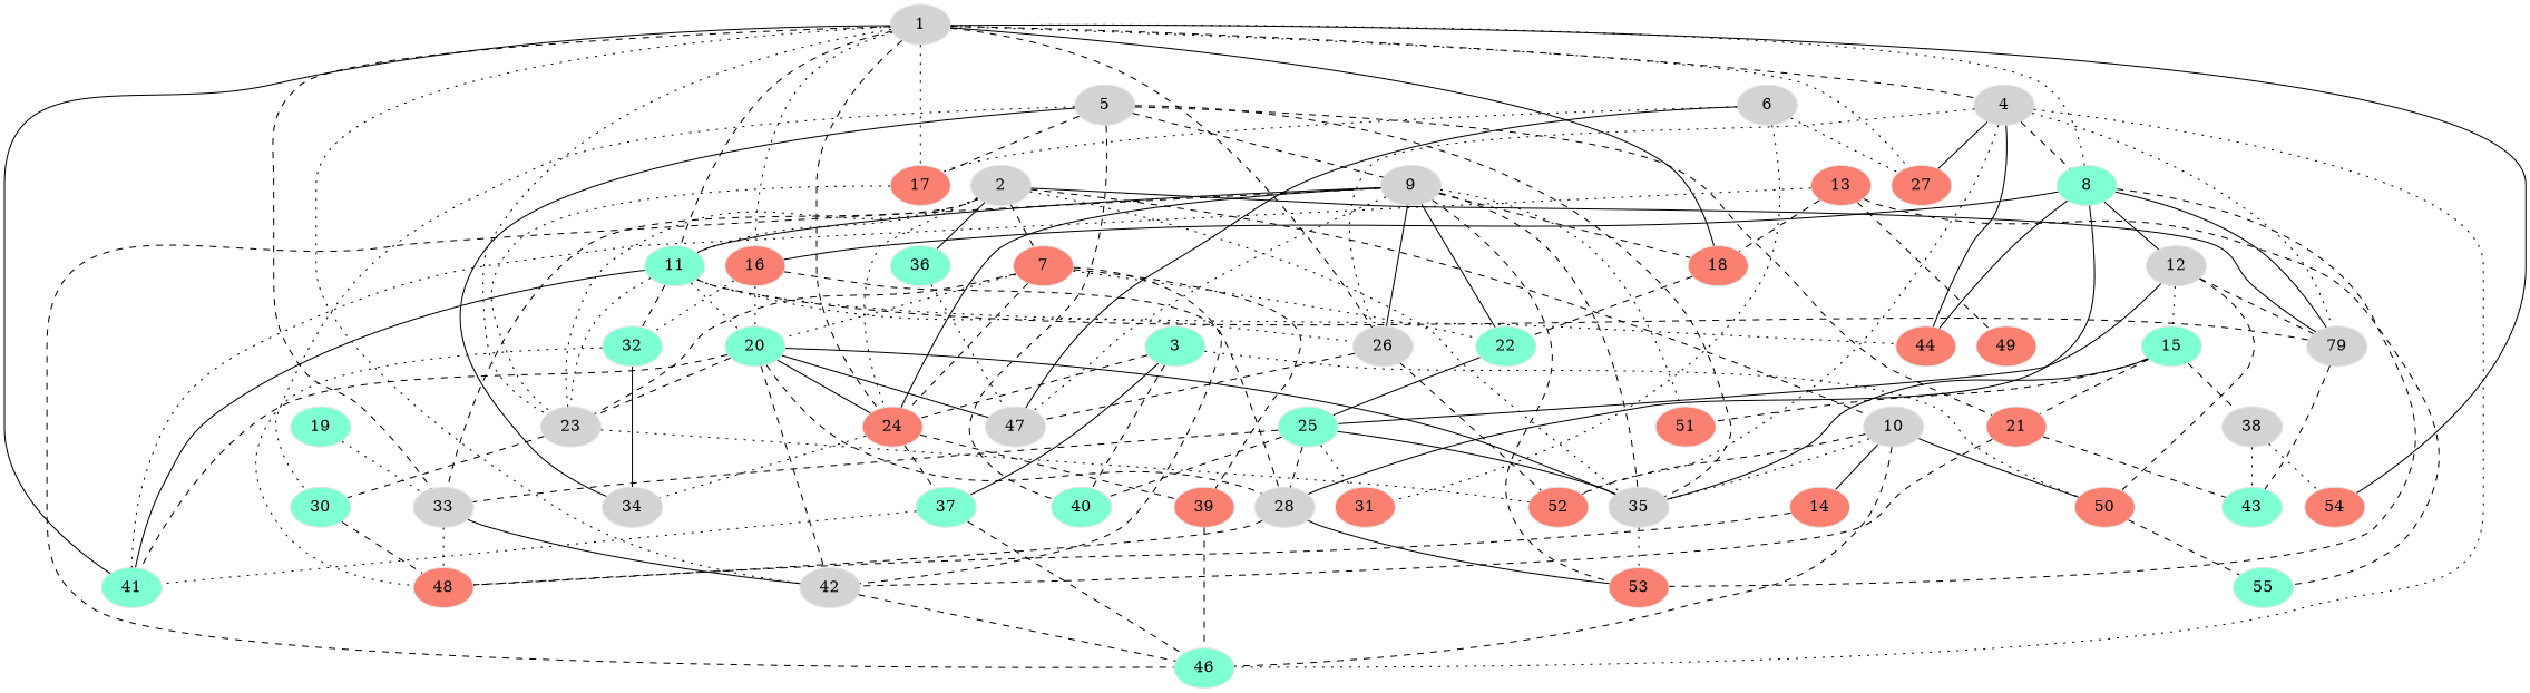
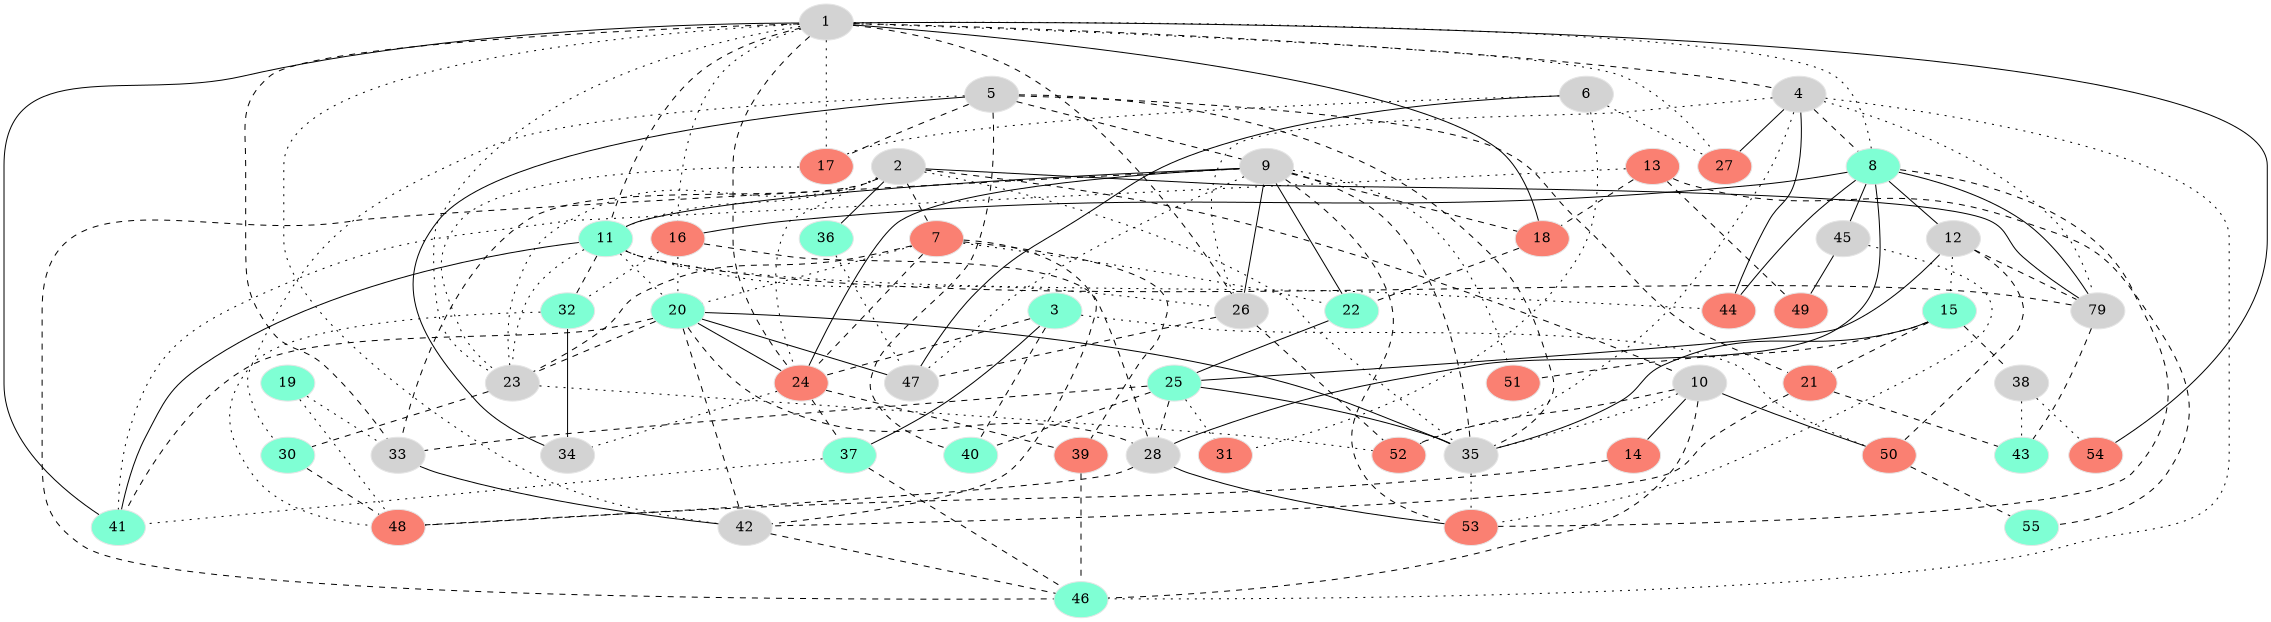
  graph {
    node [color=gray90 fillcolor=lightgrey style=filled]
    edge [style=dashed weight=1.0]
    1
    4
    8 [fillcolor=aquamarine]
    11 [fillcolor=aquamarine]
    16 [fillcolor=salmon]
    17 [fillcolor=salmon]
    18 [fillcolor=salmon]
    23
    24 [fillcolor=salmon]
    26
    27 [fillcolor=salmon]
    33
    41 [fillcolor=aquamarine]
    42
    54 [fillcolor=salmon]
    n16 [label=79]
    44 [fillcolor=salmon]
    46 [fillcolor=aquamarine]
    52 [fillcolor=salmon]
    12
    28
+   45
    53 [fillcolor=salmon]
    20 [fillcolor=aquamarine]
    32 [fillcolor=aquamarine]
    22 [fillcolor=aquamarine]
    30 [fillcolor=aquamarine]
    37 [fillcolor=aquamarine]
    34
    39 [fillcolor=salmon]
    47
    2
    7 [fillcolor=salmon]
    10
    35
    36 [fillcolor=aquamarine]
    50 [fillcolor=salmon]
    14 [fillcolor=salmon]
    43 [fillcolor=aquamarine]
    3 [fillcolor=aquamarine]
    40 [fillcolor=aquamarine]
    55 [fillcolor=aquamarine]
    5
    9
    21 [fillcolor=salmon]
    51 [fillcolor=salmon]
    48 [fillcolor=salmon]
    6
    31 [fillcolor=salmon]
    25 [fillcolor=aquamarine]
    15 [fillcolor=aquamarine]
    49 [fillcolor=salmon]
    38
    13 [fillcolor=salmon]
    19 [fillcolor=aquamarine]
    1 -- 4
    1 -- 8 [style=dotted weight=2.0]
    1 -- 11
    1 -- 16 [style=dotted]
    1 -- 17 [style=dotted]
    1 -- 18 [style=solid]
    1 -- 23 [style=dotted]
    1 -- 24
    1 -- 26
    1 -- 27 [style=dotted]
    1 -- 33
    1 -- 41 [style=solid]
    1 -- 42 [style=dotted]
    1 -- 54 [style=solid]
    4 -- 8
    4 -- 26 [style=dotted]
    4 -- 27 [style=solid]
    4 -- n16 [style=dotted]
    4 -- 44 [style=solid]
    4 -- 46 [style=dotted]
    4 -- 52 [style=dotted]
    8 -- 16 [style=solid]
    8 -- n16 [style=solid]
    8 -- 44 [style=solid]
    8 -- 12 [style=solid]
    8 -- 28 [style=solid]
+   8 -- 45 [style=solid]
    8 -- 53
    11 -- 23 [style=dotted]
    11 -- 26 [style=dotted]
    11 -- 41 [style=solid weight=2.0]
    11 -- n16
    11 -- 44 [style=dotted weight=3.0]
    11 -- 20 [style=dotted weight=2.0]
    11 -- 32
    16 -- 28 [weight=2.0]
    16 -- 20 [style=dotted weight=2.0]
    16 -- 32 [style=dotted]
    17 -- 23 [style=dotted]
    18 -- 22
    23 -- 52 [style=dotted]
    23 -- 30
    24 -- 37
    24 -- 34 [style=dotted]
    24 -- 39
    26 -- 52
    26 -- 47
    33 -- 42 [style=solid]
    42 -- 46
    n16 -- 43
    12 -- n16
    12 -- 50
    12 -- 25 [style=solid]
    12 -- 15 [style=dotted]
    28 -- 53 [style=solid]
    28 -- 48 [weight=2.0]
+   45 -- 53 [style=dotted]
+   45 -- 49 [style=solid]
    20 -- 23
    20 -- 24 [style=solid]
    20 -- 41
    20 -- 42
    20 -- 28
    20 -- 47 [style=solid]
    20 -- 35 [style=solid]
    32 -- 34 [style=solid]
    32 -- 48 [style=dotted]
    22 -- 25 [style=solid]
    30 -- 48
    37 -- 41 [style=dotted]
    37 -- 46
    39 -- 46
    2 -- 11 [style=dotted]
    2 -- 23 [style=dotted]
    2 -- 24 [style=dotted]
    2 -- 33
    2 -- n16 [style=solid]
    2 -- 7
    2 -- 10
    2 -- 35 [style=dotted]
    2 -- 36 [style=solid]
    7 -- 23
    7 -- 24
    7 -- 42
    7 -- 20 [style=dotted weight=2.0]
    7 -- 22 [style=dotted]
    7 -- 39
    10 -- 46 [weight=2.0]
    10 -- 52
    10 -- 35 [style=dotted]
    10 -- 50 [style=solid]
    10 -- 14 [style=solid weight=2.0]
    35 -- 53 [style=dotted]
    36 -- 47 [style=dotted]
    50 -- 55
    14 -- 48
    3 -- 24
    3 -- 37 [style=solid]
    3 -- 50 [style=dotted]
    3 -- 40
    5 -- 17
    5 -- 30 [style=dotted weight=2.0]
    5 -- 34 [style=solid]
    5 -- 35
    5 -- 40
    5 -- 9
    5 -- 21 [weight=2.0]
    9 -- 11 [style=solid weight=3.0]
    9 -- 18 [weight=2.0]
    9 -- 24 [style=solid]
    9 -- 26 [style=solid]
    9 -- 46
    9 -- 53
    9 -- 22 [style=solid]
    9 -- 47 [style=dotted]
    9 -- 35
    9 -- 51 [style=dotted]
    21 -- 42
    21 -- 43
    6 -- 17 [style=dotted]
    6 -- 27 [style=dotted]
    6 -- 47 [style=solid]
    6 -- 31 [style=dotted]
    25 -- 33
    25 -- 28
    25 -- 35 [style=solid weight=2.0]
    25 -- 40
    25 -- 31 [style=dotted weight=2.0]
    15 -- 35 [style=solid]
    15 -- 21
    15 -- 51
    15 -- 38
    38 -- 54 [style=dotted]
    38 -- 43 [style=dotted]
    13 -- 18
    13 -- 41 [style=dotted]
    13 -- 55
    13 -- 49
    19 -- 33 [style=dotted]
-   33 -- 48 [style=dotted]
+   19 -- 48 [style=dotted]
  }
